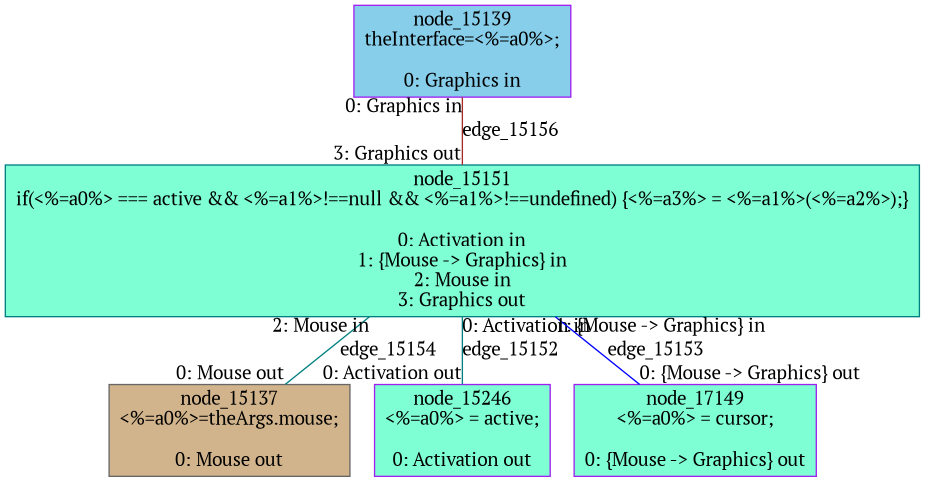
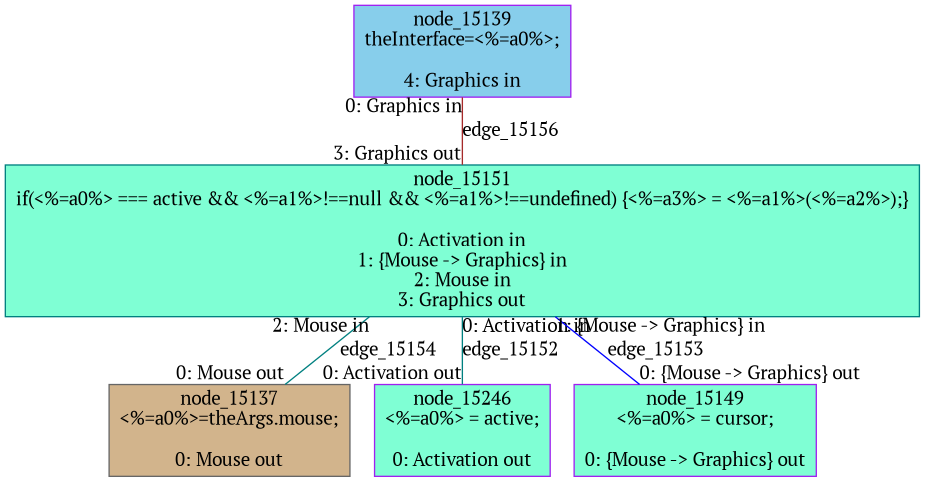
  digraph {
    fontname="PT Serif"
    node [color=purple fillcolor=aquamarine fontname="PT Serif" shape=box style=filled]
    edge [arrowHead=none arrowsize=1 color=teal dir=none fontname="PT Serif"]
    n1 [color=gray40 fillcolor=tan label="node_15137\n<%=a0%>=theArgs.mouse;\n\n0: Mouse out"]
-   n2 [fillcolor=skyblue label="node_15139\ntheInterface=<%=a0%>;\n\n0: Graphics in"]
+   n2 [fillcolor=skyblue label="node_15139\ntheInterface=<%=a0%>;\n\n4: Graphics in"]
    n3 [color=teal label="node_15151\nif(<%=a0%> === active && <%=a1%>!==null && <%=a1%>!==undefined) {<%=a3%> = <%=a1%>(<%=a2%>);}\n\n0: Activation in\n1: {Mouse -> Graphics} in\n2: Mouse in\n3: Graphics out"]
    n4 [label="node_15246\n<%=a0%> = active;\n\n0: Activation out"]
-   n5 [label="node_17149\n<%=a0%> = cursor;\n\n0: {Mouse -> Graphics} out"]
+   n5 [label="node_15149\n<%=a0%> = cursor;\n\n0: {Mouse -> Graphics} out"]
    n2 -> n3 [color=brown headlabel="3: Graphics out" label=edge_15156 taillabel="0: Graphics in"]
    n3 -> n1 [headlabel="0: Mouse out" label=edge_15154 taillabel="2: Mouse in"]
    n3 -> n4 [headlabel="0: Activation out" label=edge_15152 taillabel="0: Activation in"]
    n3 -> n5 [color=blue headlabel="0: {Mouse -> Graphics} out" label=edge_15153 taillabel="1: {Mouse -> Graphics} in"]
  }
